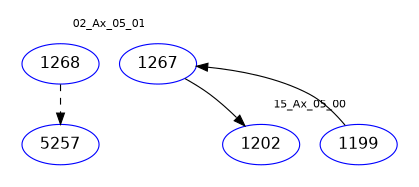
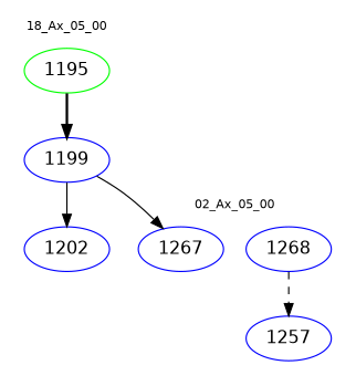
  digraph {
    fontname="DejaVu Sans"
    node [color=blue fontname="DejaVu Sans"]
    edge [color=black fontname="DejaVu Sans" style=solid]
    n1 [label=1268]
-   n2 [label=5257]
+   n2 [label=1257]
    n3 [label=1267]
+   n4 [color=green label=1195]
    n5 [label=1199]
    n6 [label=1202]
    subgraph cluster_1 {
      color=white
      fontsize=10
-     label="02_Ax_05_01"
+     label="02_Ax_05_00"
      n1
      n2
      n3
    }
    subgraph cluster_2 {
      color=white
      fontsize=10
-     label="15_Ax_05_00"
+     label="18_Ax_05_00"
+     n4
      n5
      n6
    }
    n1 -> n2 [style=dashed]
+   n4 -> n5 [style=bold]
    n5 -> n3
-   n3 -> n6
+   n5 -> n6
  }
